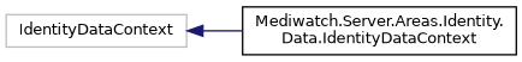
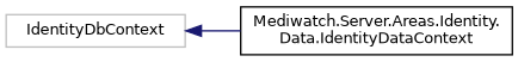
  digraph {
    rankdir=LR
    node [fillcolor=white fontname=Helvetica fontsize=10 shape=record style=filled]
-   n1 [color=grey75 height=0.2 label=IdentityDataContext width=0.4]
+   n1 [color=grey75 height=0.2 label=IdentityDbContext width=0.4]
    n2 [color=black height=0.2 label="Mediwatch.Server.Areas.Identity.\lData.IdentityDataContext" width=0.4]
    n1 -> n2 [color=midnightblue dir=back fontname=Helvetica fontsize=10 labelfontname=Helvetica labelfontsize=10 style=solid]
  }
